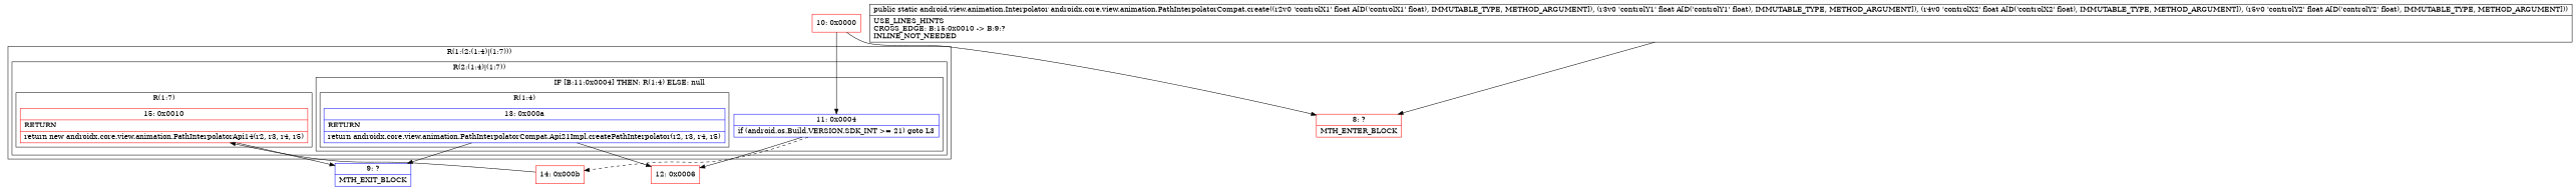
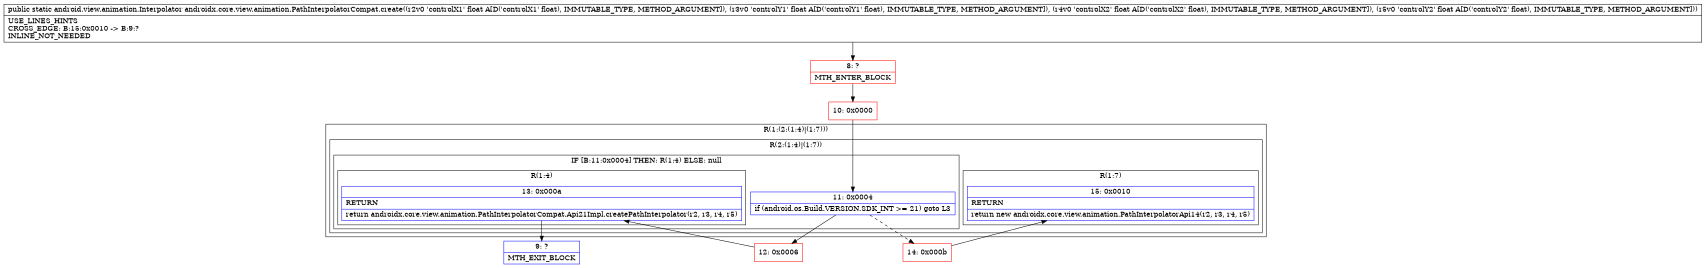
  digraph {
    node [color=blue shape=record]
    n1 [label="{13\:\ 0x000a|RETURN\l|return androidx.core.view.animation.PathInterpolatorCompat.Api21Impl.createPathInterpolator(r2, r3, r4, r5)\l}"]
    n2 [label="{11\:\ 0x0004|if (android.os.Build.VERSION.SDK_INT \>= 21) goto L3\l}"]
-   n3 [color=red label="{15\:\ 0x0010|RETURN\l|return new androidx.core.view.animation.PathInterpolatorApi14(r2, r3, r4, r5)\l}"]
+   n3 [label="{15\:\ 0x0010|RETURN\l|return new androidx.core.view.animation.PathInterpolatorApi14(r2, r3, r4, r5)\l}"]
    n4 [label="{9\:\ ?|MTH_EXIT_BLOCK\l}"]
    n5 [color=red label="{12\:\ 0x0006}"]
    n6 [color=red label="{14\:\ 0x000b}"]
    n7 [color=red label="{8\:\ ?|MTH_ENTER_BLOCK\l}"]
    n8 [color=red label="{10\:\ 0x0000}"]
    n9 [label="{public static android.view.animation.Interpolator androidx.core.view.animation.PathInterpolatorCompat.create((r2v0 'controlX1' float A[D('controlX1' float), IMMUTABLE_TYPE, METHOD_ARGUMENT]), (r3v0 'controlY1' float A[D('controlY1' float), IMMUTABLE_TYPE, METHOD_ARGUMENT]), (r4v0 'controlX2' float A[D('controlX2' float), IMMUTABLE_TYPE, METHOD_ARGUMENT]), (r5v0 'controlY2' float A[D('controlY2' float), IMMUTABLE_TYPE, METHOD_ARGUMENT]))  | USE_LINES_HINTS\lCROSS_EDGE: B:15:0x0010 \-\> B:9:?\lINLINE_NOT_NEEDED\l}" color=""]
    subgraph cluster_1 {
      label="R(1:(2:(1:4)|(1:7)))"
      subgraph cluster_2 {
        label="R(2:(1:4)|(1:7))"
        subgraph cluster_3 {
          label="IF [B:11:0x0004] THEN: R(1:4) ELSE: null"
          n2
          subgraph cluster_4 {
            label="R(1:4)"
            n1
          }
        }
        subgraph cluster_5 {
          label="R(1:7)"
          n3
        }
      }
    }
    n1 -> n4
    n2 -> n5
    n2 -> n6 [style=dashed]
-   n3 -> n4
-   n1 -> n5
+   n5 -> n1
    n6 -> n3
-   n8 -> n7
+   n7 -> n8
    n8 -> n2
    n9 -> n7
  }
